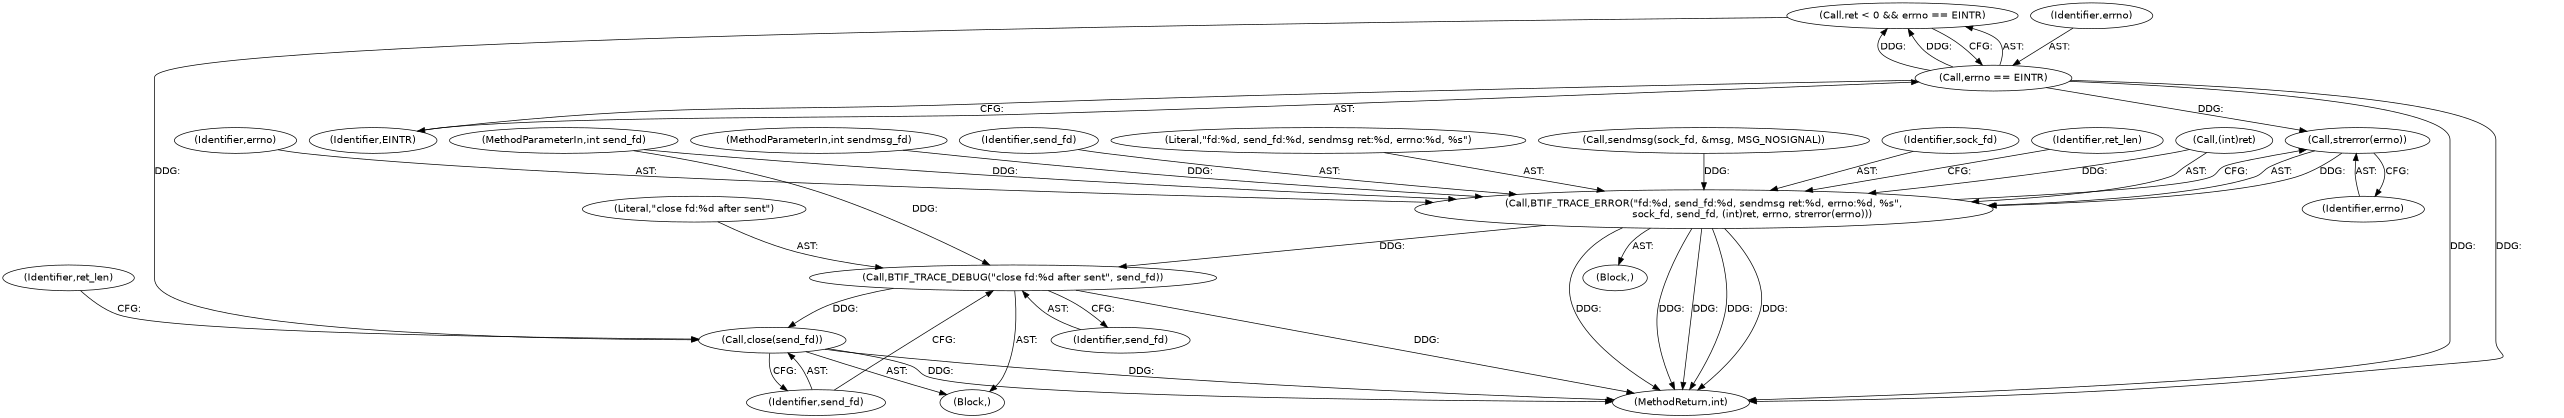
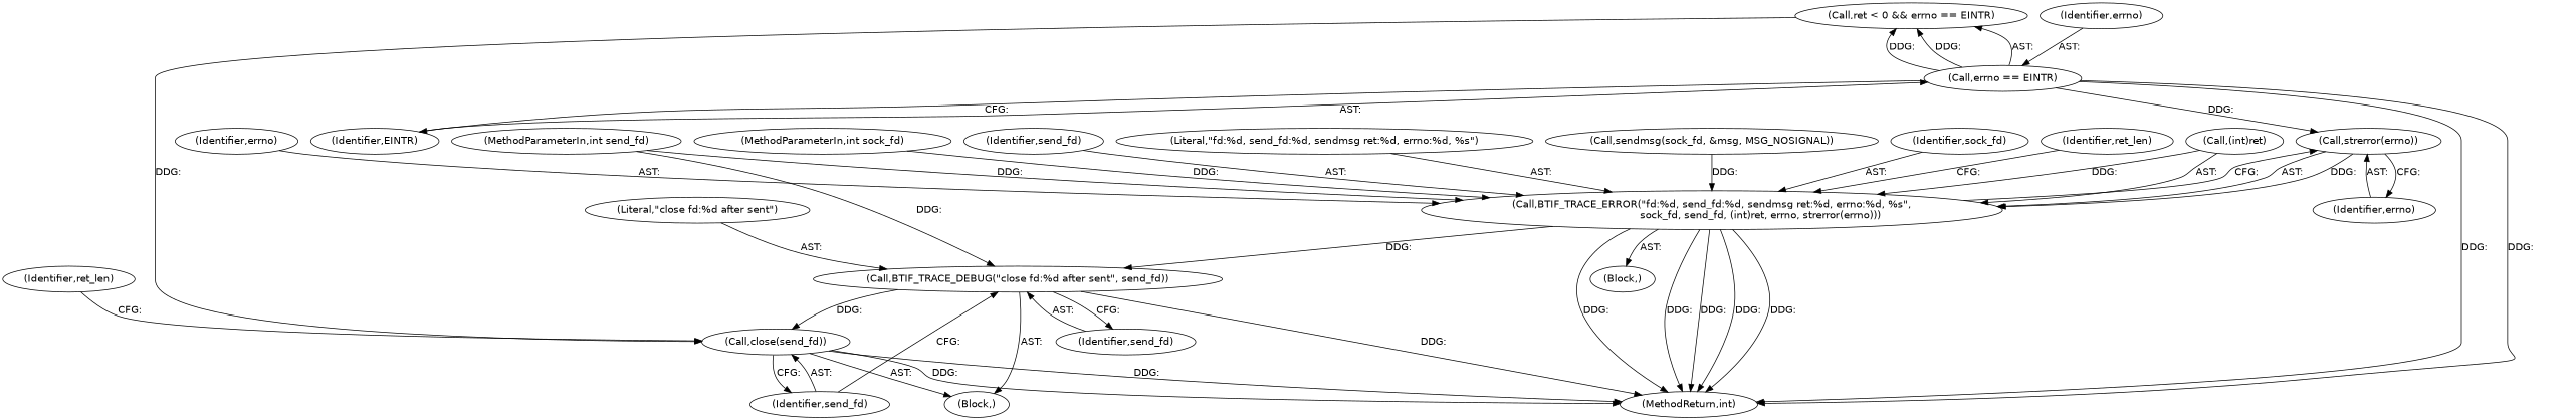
  digraph {
    fontname="DejaVu Sans"
    node [fontname="DejaVu Sans"]
    edge [fontname="DejaVu Sans"]
    n1 [label="(Call,strerror(errno))"]
    n2 [label="(Call,BTIF_TRACE_ERROR(\"fd:%d, send_fd:%d, sendmsg ret:%d, errno:%d, %s\",\n                              sock_fd, send_fd, (int)ret, errno, strerror(errno)))"]
    n3 [label="(Identifier,errno)"]
    n4 [label="(MethodReturn,int)"]
    n5 [label="(Call,BTIF_TRACE_DEBUG(\"close fd:%d after sent\", send_fd))"]
    n6 [label="(Block,)"]
    n7 [label="(Call,errno == EINTR)"]
    n8 [label="(Call,ret < 0 && errno == EINTR)"]
    n9 [label="(Identifier,EINTR)"]
    n10 [label="(Call,close(send_fd))"]
    n11 [label="(Block,)"]
    n12 [label="(Identifier,send_fd)"]
    n13 [label="(Identifier,send_fd)"]
    n14 [label="(Identifier,errno)"]
-   n15 [label="(MethodParameterIn,int sendmsg_fd)"]
+   n15 [label="(MethodParameterIn,int sock_fd)"]
    n16 [label="(Identifier,ret_len)"]
    n17 [label="(Identifier,send_fd)"]
    n18 [label="(Literal,\"close fd:%d after sent\")"]
    n19 [label="(Identifier,errno)"]
    n20 [label="(Literal,\"fd:%d, send_fd:%d, sendmsg ret:%d, errno:%d, %s\")"]
    n21 [label="(Call,sendmsg(sock_fd, &msg, MSG_NOSIGNAL))"]
    n22 [label="(MethodParameterIn,int send_fd)"]
    n23 [label="(Identifier,sock_fd)"]
    n24 [label="(Identifier,ret_len)"]
    n25 [label="(Call,(int)ret)"]
    n1 -> n2 [label="AST: "]
    n1 -> n2 [label="DDG: "]
    n1 -> n3 [label="CFG: "]
    n2 -> n1 [label="CFG: "]
    n2 -> n4 [label="DDG: "]
    n2 -> n4 [label="DDG: "]
    n2 -> n4 [label="DDG: "]
    n2 -> n4 [label="DDG: "]
    n2 -> n4 [label="DDG: "]
    n2 -> n5 [label="DDG: "]
    n2 -> n6 [label="AST: "]
    n3 -> n1 [label="AST: "]
    n5 -> n4 [label="DDG: "]
    n5 -> n10 [label="DDG: "]
    n5 -> n11 [label="AST: "]
    n5 -> n12 [label="CFG: "]
    n7 -> n1 [label="DDG: "]
    n7 -> n4 [label="DDG: "]
    n7 -> n4 [label="DDG: "]
    n7 -> n8 [label="AST: "]
    n7 -> n8 [label="DDG: "]
    n7 -> n8 [label="DDG: "]
    n7 -> n9 [label="CFG: "]
-   n8 -> n7 [label="CFG: "]
    n8 -> n10 [label="DDG: "]
    n9 -> n7 [label="AST: "]
    n10 -> n4 [label="DDG: "]
    n10 -> n4 [label="DDG: "]
    n10 -> n11 [label="AST: "]
    n10 -> n13 [label="CFG: "]
    n12 -> n5 [label="AST: "]
    n13 -> n5 [label="CFG: "]
    n13 -> n10 [label="AST: "]
    n14 -> n2 [label="AST: "]
    n15 -> n2 [label="DDG: "]
    n16 -> n10 [label="CFG: "]
    n17 -> n2 [label="AST: "]
    n18 -> n5 [label="AST: "]
    n19 -> n7 [label="AST: "]
    n20 -> n2 [label="AST: "]
    n21 -> n2 [label="DDG: "]
    n22 -> n2 [label="DDG: "]
    n22 -> n5 [label="DDG: "]
    n23 -> n2 [label="AST: "]
    n24 -> n2 [label="CFG: "]
    n25 -> n2 [label="AST: "]
    n25 -> n2 [label="DDG: "]
  }
